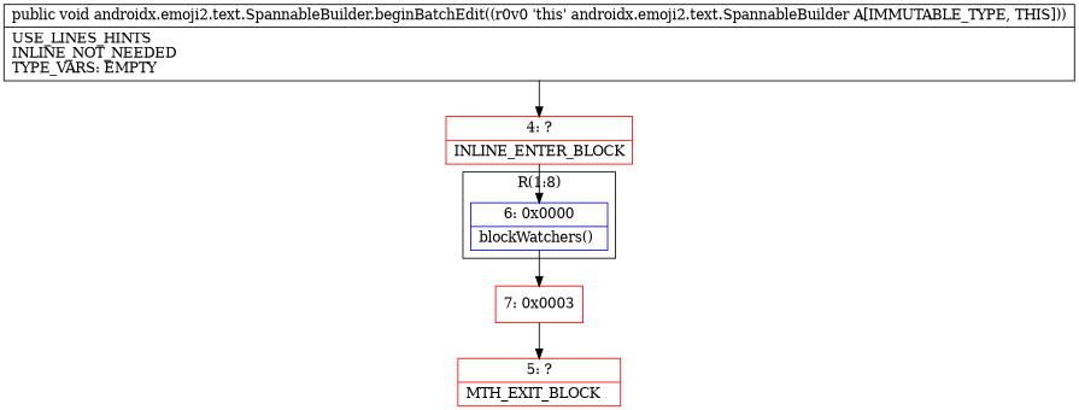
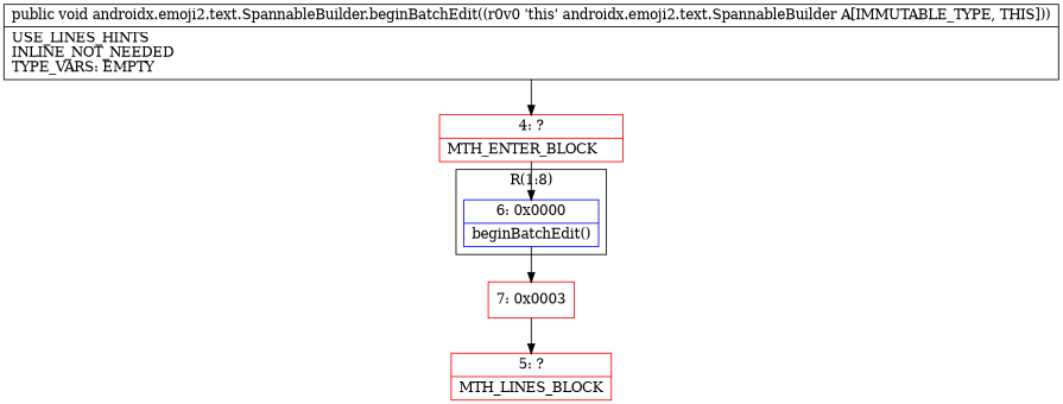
  digraph {
    node [color=red shape=record]
-   n1 [color=blue label="{6\:\ 0x0000|blockWatchers()\l}"]
+   n1 [color=blue label="{6\:\ 0x0000|beginBatchEdit()\l}"]
    n2 [label="{7\:\ 0x0003}"]
-   n3 [label="{5\:\ ?|MTH_EXIT_BLOCK\l}"]
-   n4 [label="{4\:\ ?|INLINE_ENTER_BLOCK\l}"]
+   n3 [label="{5\:\ ?|MTH_LINES_BLOCK\l}"]
+   n4 [label="{4\:\ ?|MTH_ENTER_BLOCK\l}"]
    n5 [label="{public void androidx.emoji2.text.SpannableBuilder.beginBatchEdit((r0v0 'this' androidx.emoji2.text.SpannableBuilder A[IMMUTABLE_TYPE, THIS]))  | USE_LINES_HINTS\lINLINE_NOT_NEEDED\lTYPE_VARS: EMPTY\l}" color=""]
    subgraph cluster_1 {
      label="R(1:8)"
      n1
    }
    n1 -> n2
    n2 -> n3
    n4 -> n1
    n5 -> n4
  }
